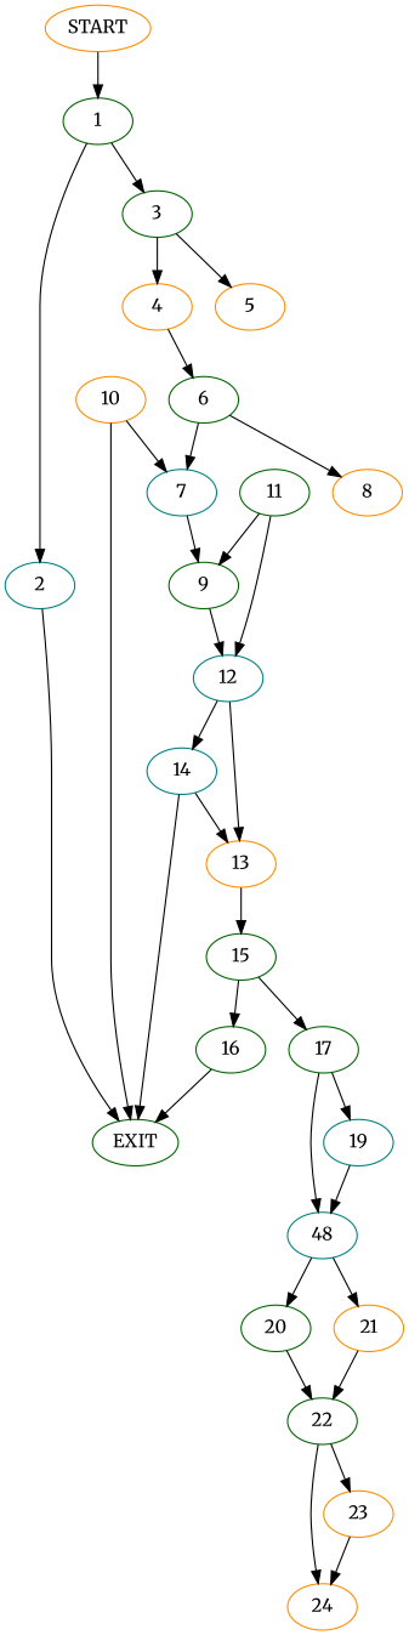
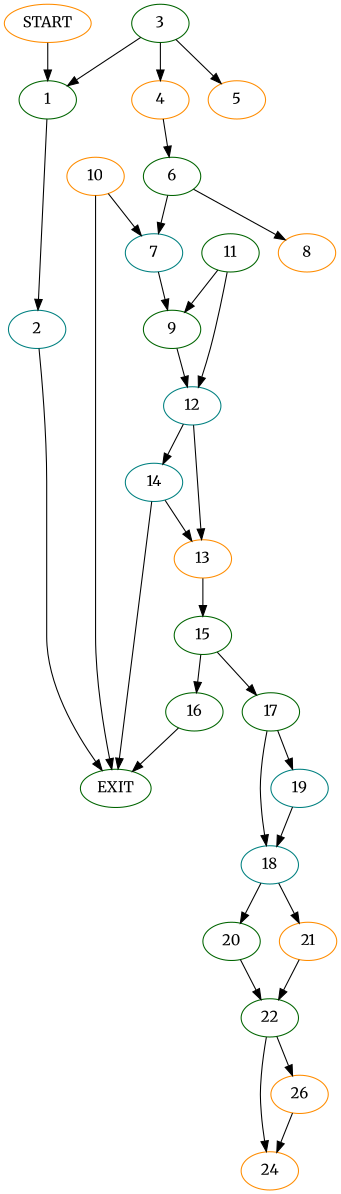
  digraph {
    fontname=Merriweather
    node [color=darkgreen fontname=Merriweather]
    edge [fontname=Merriweather]
    n1 [color=darkorange label=START]
    1
    2 [color=teal]
    3
    n5 [label=EXIT]
    4 [color=darkorange]
    5 [color=darkorange]
    6
    7 [color=teal]
    8 [color=darkorange]
    9
    12 [color=teal]
    10 [color=darkorange]
    11
    13 [color=darkorange]
    14 [color=teal]
    15
    16
    17
-   18 [color=teal label=48]
+   18 [color=teal]
    19 [color=teal]
    20
    21 [color=darkorange]
    22
-   23 [color=darkorange]
+   23 [color=darkorange label=26]
    24 [color=darkorange]
    n1 -> 1
    1 -> 2
-   1 -> 3
+   3 -> 1
    2 -> n5
    3 -> 4
    3 -> 5
    4 -> 6
    6 -> 7
    6 -> 8
    7 -> 9
    9 -> 12
    12 -> 13
    12 -> 14
    10 -> n5
    10 -> 7
    11 -> 9
    11 -> 12
    13 -> 15
    14 -> n5
    14 -> 13
    15 -> 16
    15 -> 17
    16 -> n5
    17 -> 18
    17 -> 19
    18 -> 20
    18 -> 21
    19 -> 18
    20 -> 22
    21 -> 22
    22 -> 23
    22 -> 24
    23 -> 24
  }
